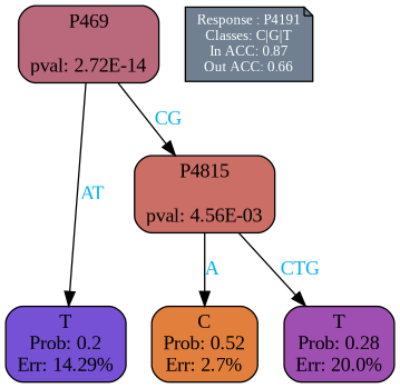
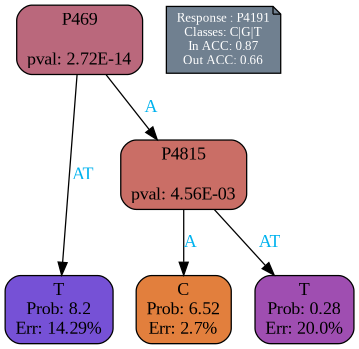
  digraph {
    fontname="Liberation Serif"
    ranksep=equally
    splines=polylines
    node [color=black fontname="Liberation Serif" shape=box style="filled, rounded"]
    edge [fontcolor=deepskyblue2 fontname="Liberation Serif"]
-   n1 [fillcolor="#7651d6" label="T\nProb: 0.2\nErr: 14.29%"]
-   n2 [fillcolor="#e27f3d" label="C\nProb: 0.52\nErr: 2.7%"]
+   n1 [fillcolor="#7651d6" label="T\nProb: 8.2\nErr: 14.29%"]
+   n2 [fillcolor="#e27f3d" label="C\nProb: 6.52\nErr: 2.7%"]
    n3 [fillcolor="#9f4eb1" label="T\nProb: 0.28\nErr: 20.0%"]
    n4 [align=left fillcolor=slategray fontcolor=white fontsize=10 label="Response : P4191\nClasses: C|G|T\nIn ACC: 0.87\nOut ACC: 0.66\n" shape=note style=filled]
    n5 [fillcolor="#ba687c" label="P469\n\npval: 2.72E-14"]
    n6 [fillcolor="#ca6e66" label="P4815\n\npval: 4.56E-03"]
    subgraph sub_1 {
      rank=same
      n1
      n2
      n3
    }
    subgraph sub_2 {
      rank=same
      n4
      n5
    }
    n5 -> n1 [label=AT]
-   n5 -> n6 [label=CG]
+   n5 -> n6 [label=A]
    n6 -> n2 [label=A]
-   n6 -> n3 [label=CTG]
+   n6 -> n3 [label=AT]
  }
